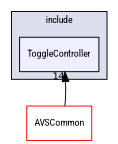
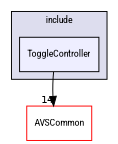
  digraph {
    compound=true
    fontname="Roboto Condensed"
    node [fontname="Roboto Condensed" fontsize=10 shape=box style=filled]
    n1 [fillcolor="#eeeeff" label=ToggleController pencolor=black]
    n2 [color=red fillcolor=white label=AVSCommon]
    subgraph cluster_1 {
      bgcolor="#ddddee"
      fontsize=10
      label=include
      pencolor=black
      n1
    }
-   n2 -> n1 [headlabel=14 labeldistance=1.5 labelfontname=Helvetica labelfontsize=10 fontname="Roboto Condensed"]
+   n1 -> n2 [headlabel=14 labeldistance=1.5 labelfontname=Helvetica labelfontsize=10 fontname="Roboto Condensed"]
  }
